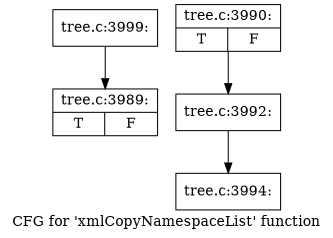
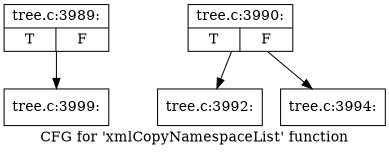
  digraph {
    label="CFG for 'xmlCopyNamespaceList' function"
    node [shape=record]
    n1 [label="{tree.c:3989:|{<s0>T|<s1>F}}"]
    n2 [label="{tree.c:3999:}"]
    n3 [label="{tree.c:3990:|{<s0>T|<s1>F}}"]
    n4 [label="{tree.c:3992:}"]
    n5 [label="{tree.c:3994:}"]
-   n2 -> n1
+   n1 -> n2
    n3 -> n4
-   n4 -> n5
+   n3 -> n5
  }
